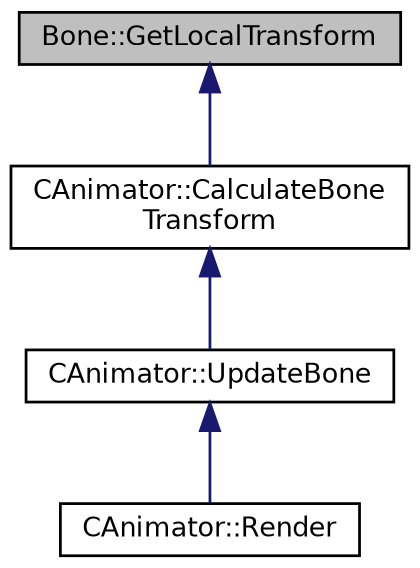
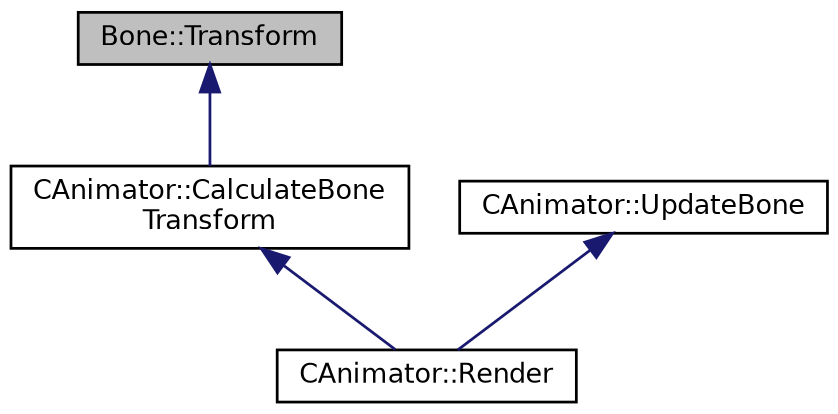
  digraph {
    rankdir=TB
    node [color=black fillcolor=white fontname=Helvetica fontsize=10 shape=record style=filled]
    edge [color=midnightblue dir=back fontname=Helvetica fontsize=10 labelfontname=Helvetica labelfontsize=10 style=solid]
-   n1 [fillcolor=grey75 fontcolor=black height=0.2 label="Bone::GetLocalTransform" width=0.4]
+   n1 [fillcolor=grey75 fontcolor=black height=0.2 label="Bone::Transform" width=0.4]
    n2 [height=0.2 label="CAnimator::CalculateBone\lTransform" width=0.4]
    n3 [height=0.2 label="CAnimator::UpdateBone" width=0.4]
    n4 [height=0.2 label="CAnimator::Render" width=0.4]
    n1 -> n2
-   n2 -> n3
+   n2 -> n4
    n3 -> n4
  }
